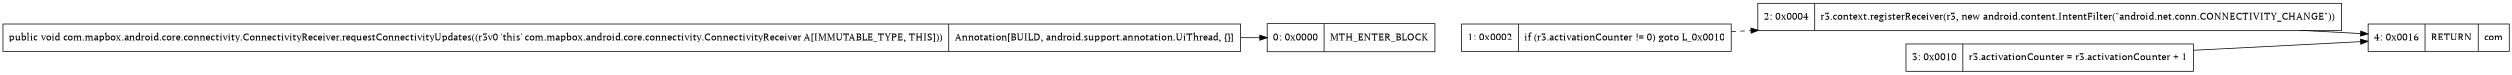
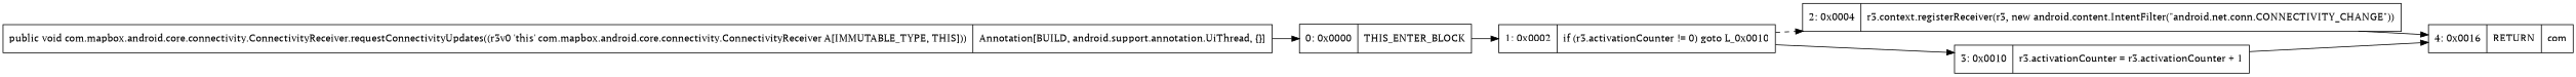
  digraph {
    fontname="PT Serif"
    rankdir=LR
    node [fontname="PT Serif" shape=record]
    edge [fontname="PT Serif"]
-   n1 [label="{0\:\ 0x0000|MTH_ENTER_BLOCK\l}"]
+   n1 [label="{0\:\ 0x0000|THIS_ENTER_BLOCK\l}"]
    n2 [label="{1\:\ 0x0002|if (r3.activationCounter != 0) goto L_0x0010\l}"]
    n3 [label="{2\:\ 0x0004|r3.context.registerReceiver(r3, new android.content.IntentFilter(\"android.net.conn.CONNECTIVITY_CHANGE\"))\l}"]
    n4 [label="{3\:\ 0x0010|r3.activationCounter = r3.activationCounter + 1\l}"]
    n5 [label="{4\:\ 0x0016|RETURN\l|com\l}"]
    n6 [label="{public void com.mapbox.android.core.connectivity.ConnectivityReceiver.requestConnectivityUpdates((r3v0 'this' com.mapbox.android.core.connectivity.ConnectivityReceiver A[IMMUTABLE_TYPE, THIS]))  | Annotation[BUILD, android.support.annotation.UiThread, \{\}]\l}"]
+   n1 -> n2
    n2 -> n3 [style=dashed]
+   n2 -> n4
    n3 -> n5
    n4 -> n5
    n6 -> n1
  }
